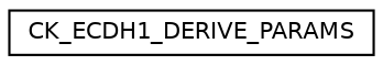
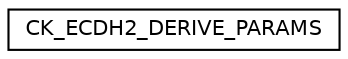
  digraph {
    rankdir=LR
-   n1 [color=black fillcolor=white fontname=Helvetica fontsize=10 height=0.2 label=CK_ECDH1_DERIVE_PARAMS shape=record style=filled width=0.4]
+   n1 [color=black fillcolor=white fontname=Helvetica fontsize=10 height=0.2 label=CK_ECDH2_DERIVE_PARAMS shape=record style=filled width=0.4]
  }
